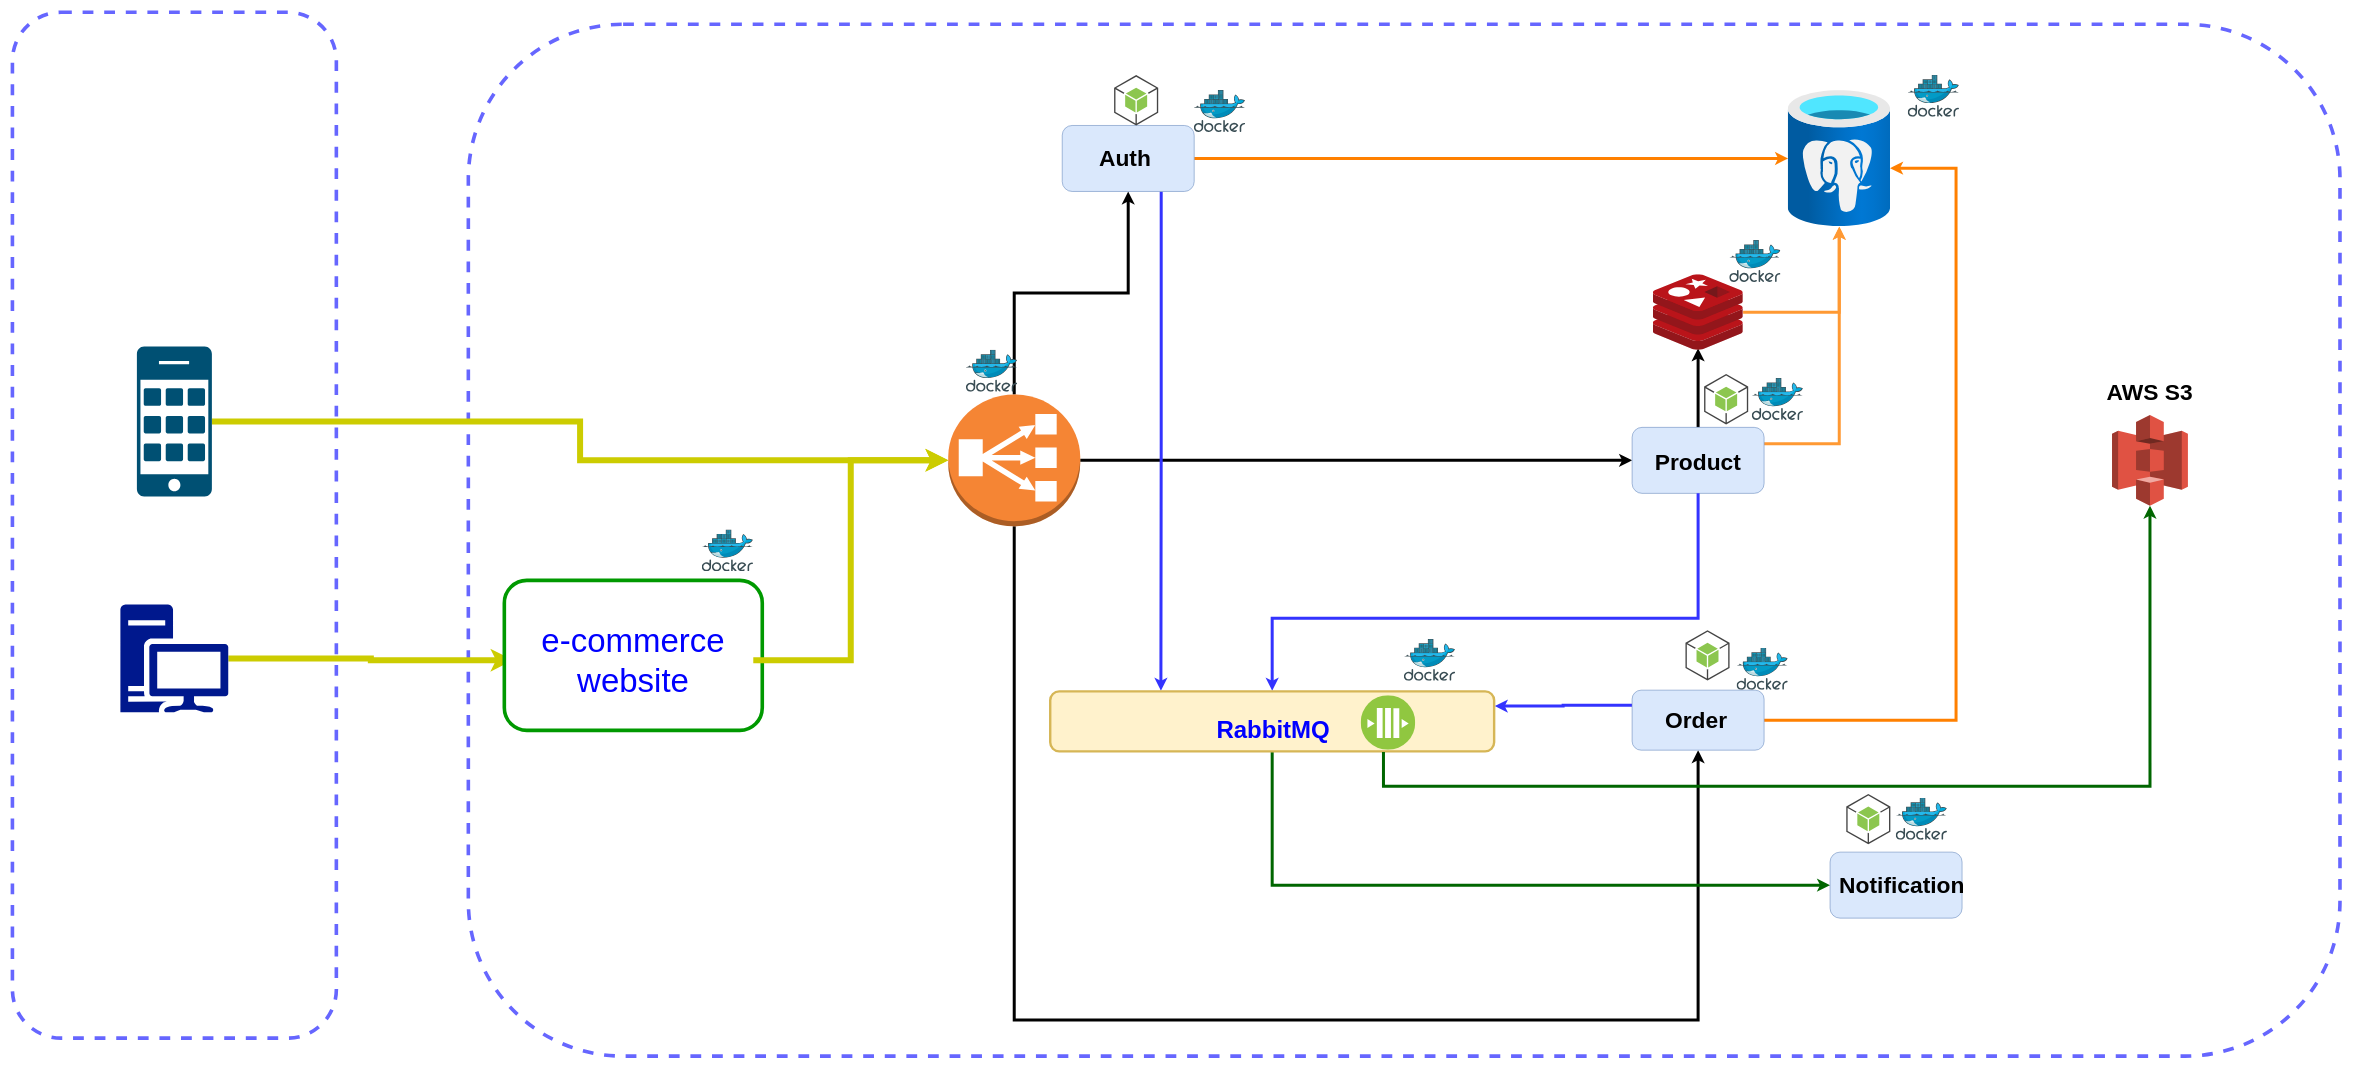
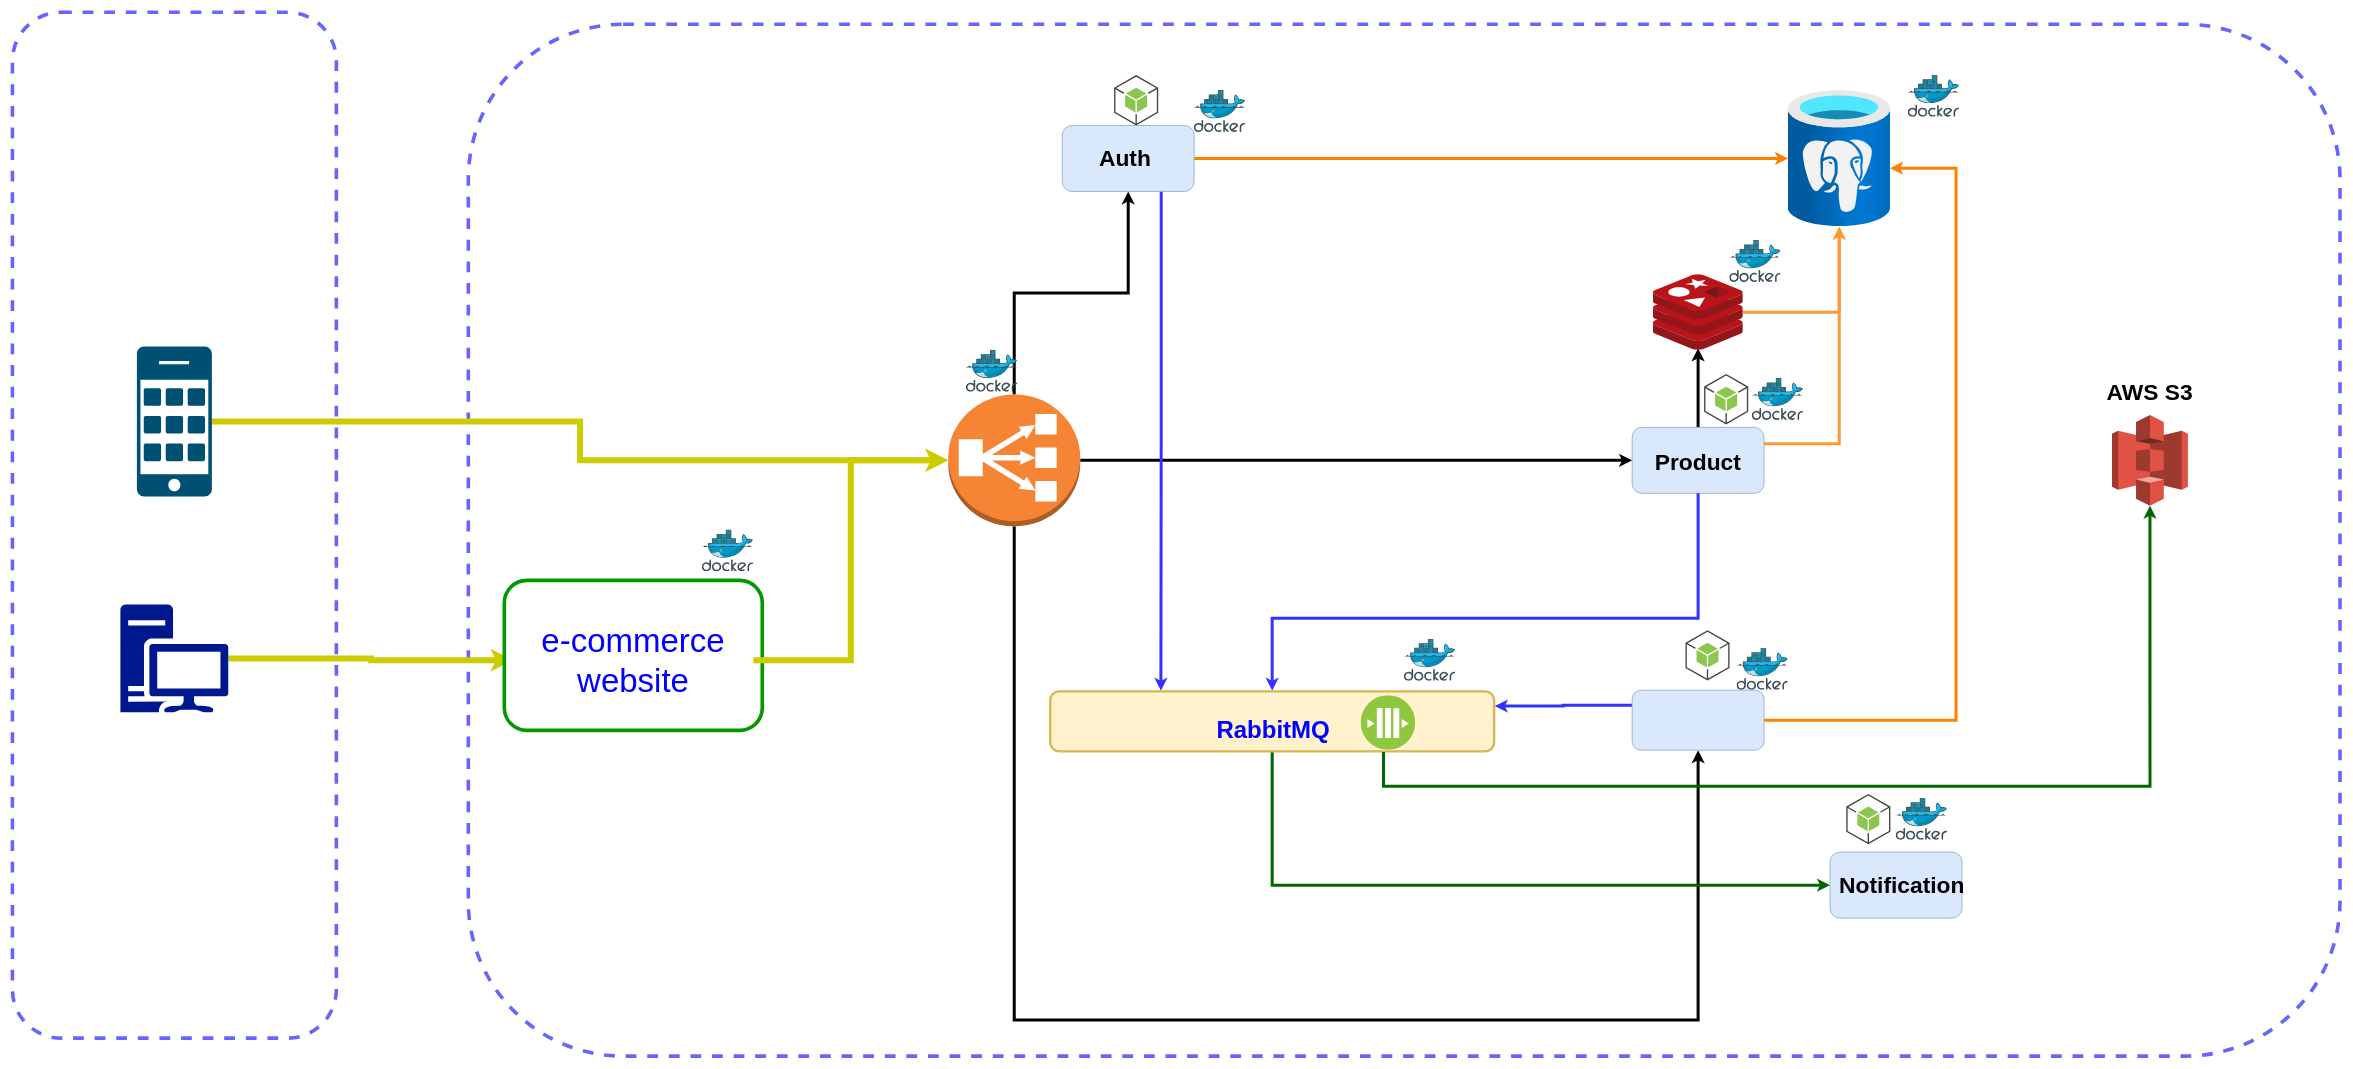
  <mxCell id="0" style=";html=1;" />
  <mxCell id="1" style=";html=1;" parent="0" />
  <mxCell id="2" value="" style="rounded=1;whiteSpace=wrap;html=1;fontColor=#0000FF;strokeColor=#6666FF;strokeWidth=6;dashed=1;" parent="1" vertex="1"><mxGeometry x="780" y="40" width="3120" height="1720" as="geometry" /></mxCell>
  <mxCell id="3" value="" style="rounded=1;whiteSpace=wrap;html=1;dashed=1;fontColor=#0000FF;strokeColor=#6666FF;strokeWidth=6;" parent="1" vertex="1"><mxGeometry x="20" y="20" width="540" height="1710" as="geometry" /></mxCell>
  <mxCell id="4" style="edgeStyle=orthogonalEdgeStyle;rounded=0;orthogonalLoop=1;jettySize=auto;html=1;entryX=0.5;entryY=1;entryDx=0;entryDy=0;strokeWidth=5;" parent="1" source="7" target="10" edge="1"><mxGeometry relative="1" as="geometry" /></mxCell>
  <mxCell id="5" style="edgeStyle=orthogonalEdgeStyle;rounded=0;orthogonalLoop=1;jettySize=auto;html=1;exitX=1;exitY=0.5;exitDx=0;exitDy=0;exitPerimeter=0;entryX=0;entryY=0.5;entryDx=0;entryDy=0;strokeWidth=5;" parent="1" source="7" target="15" edge="1"><mxGeometry relative="1" as="geometry" /></mxCell>
  <mxCell id="6" style="edgeStyle=orthogonalEdgeStyle;rounded=0;orthogonalLoop=1;jettySize=auto;html=1;fontColor=#0000FF;strokeWidth=5;entryX=0.5;entryY=1;entryDx=0;entryDy=0;exitX=0.5;exitY=1;exitDx=0;exitDy=0;exitPerimeter=0;" parent="1" source="7" target="28" edge="1"><mxGeometry relative="1" as="geometry"><mxPoint x="1690" y="1970" as="targetPoint" /><Array as="points"><mxPoint x="1690" y="1700" /><mxPoint x="2830" y="1700" /></Array></mxGeometry></mxCell>
  <mxCell id="7" value="" style="outlineConnect=0;dashed=0;verticalLabelPosition=bottom;verticalAlign=top;align=center;html=1;shape=mxgraph.aws3.classic_load_balancer;fillColor=#F58534;gradientColor=none;" parent="1" vertex="1"><mxGeometry x="1580" y="656.92" width="220" height="220" as="geometry" /></mxCell>
  <mxCell id="8" style="edgeStyle=orthogonalEdgeStyle;rounded=0;orthogonalLoop=1;jettySize=auto;html=1;strokeWidth=5;strokeColor=#FF8000;" parent="1" source="10" target="18" edge="1"><mxGeometry relative="1" as="geometry" /></mxCell>
  <mxCell id="9" style="edgeStyle=orthogonalEdgeStyle;rounded=0;orthogonalLoop=1;jettySize=auto;html=1;exitX=0.75;exitY=1;exitDx=0;exitDy=0;entryX=0.25;entryY=0;entryDx=0;entryDy=0;fontColor=#0000FF;strokeWidth=5;strokeColor=#3333FF;" parent="1" source="10" target="31" edge="1"><mxGeometry relative="1" as="geometry" /></mxCell>
  <mxCell id="10" value="" style="rounded=1;whiteSpace=wrap;html=1;fillColor=#dae8fc;strokeColor=#6c8ebf;" parent="1" vertex="1"><mxGeometry x="1770" y="208.66" width="220" height="110" as="geometry" /></mxCell>
  <mxCell id="11" value="&lt;font style=&quot;font-size: 38px&quot;&gt;&lt;b&gt;Auth&lt;/b&gt;&lt;/font&gt;" style="text;html=1;strokeColor=none;fillColor=none;align=center;verticalAlign=middle;whiteSpace=wrap;rounded=0;" parent="1" vertex="1"><mxGeometry x="1820" y="233.66" width="110" height="60" as="geometry" /></mxCell>
  <mxCell id="12" value="" style="aspect=fixed;html=1;points=[];align=center;image;fontSize=12;image=img/lib/mscae/Docker.svg;" parent="1" vertex="1"><mxGeometry x="2882.44" y="400" width="85.37" height="70" as="geometry" /></mxCell>
  <mxCell id="13" style="edgeStyle=orthogonalEdgeStyle;rounded=0;orthogonalLoop=1;jettySize=auto;html=1;strokeWidth=5;" parent="1" source="15" edge="1"><mxGeometry relative="1" as="geometry"><mxPoint x="2830" y="580" as="targetPoint" /></mxGeometry></mxCell>
  <mxCell id="14" style="edgeStyle=orthogonalEdgeStyle;rounded=0;orthogonalLoop=1;jettySize=auto;html=1;exitX=1;exitY=0.25;exitDx=0;exitDy=0;fontColor=#0000FF;strokeColor=#FF9933;strokeWidth=5;" parent="1" source="15" target="18" edge="1"><mxGeometry relative="1" as="geometry" /></mxCell>
  <mxCell id="15" value="" style="rounded=1;whiteSpace=wrap;html=1;fillColor=#dae8fc;strokeColor=#6c8ebf;" parent="1" vertex="1"><mxGeometry x="2720" y="711.92" width="220" height="110" as="geometry" /></mxCell>
  <mxCell id="16" style="edgeStyle=orthogonalEdgeStyle;rounded=0;orthogonalLoop=1;jettySize=auto;html=1;strokeColor=#3333FF;exitX=0.5;exitY=1;exitDx=0;exitDy=0;strokeWidth=5;" edge="1" parent="1" source="15" target="31"><mxGeometry relative="1" as="geometry"><mxPoint x="2370" y="870" as="sourcePoint" /><Array as="points"><mxPoint x="2830" y="1030" /><mxPoint x="2120" y="1030" /></Array></mxGeometry></mxCell>
  <mxCell id="17" value="&lt;font style=&quot;font-size: 38px&quot;&gt;&lt;b&gt;Product&lt;/b&gt;&lt;/font&gt;" style="text;html=1;strokeColor=none;fillColor=none;align=center;verticalAlign=middle;whiteSpace=wrap;rounded=0;" parent="1" vertex="1"><mxGeometry x="2775" y="740" width="110" height="60" as="geometry" /></mxCell>
  <mxCell id="18" value="" style="aspect=fixed;html=1;points=[];align=center;image;fontSize=12;image=img/lib/azure2/databases/Azure_Database_PostgreSQL_Server.svg;" parent="1" vertex="1"><mxGeometry x="2980" y="150" width="170.5" height="227.33" as="geometry" /></mxCell>
  <mxCell id="19" style="edgeStyle=orthogonalEdgeStyle;rounded=0;orthogonalLoop=1;jettySize=auto;html=1;strokeWidth=5;strokeColor=#FF9933;" parent="1" source="20" target="18" edge="1"><mxGeometry relative="1" as="geometry" /></mxCell>
  <mxCell id="20" value="" style="aspect=fixed;html=1;points=[];align=center;image;fontSize=12;image=img/lib/mscae/Cache_Redis_Product.svg;" parent="1" vertex="1"><mxGeometry x="2755" y="457" width="150" height="126" as="geometry" /></mxCell>
  <mxCell id="21" value="" style="aspect=fixed;html=1;points=[];align=center;image;fontSize=12;image=img/lib/mscae/Docker.svg;" parent="1" vertex="1"><mxGeometry x="2920" y="630" width="85.37" height="70" as="geometry" /></mxCell>
  <mxCell id="22" value="" style="aspect=fixed;html=1;points=[];align=center;image;fontSize=12;image=img/lib/mscae/Docker.svg;" parent="1" vertex="1"><mxGeometry x="1610" y="583" width="85.37" height="70" as="geometry" /></mxCell>
  <mxCell id="23" value="" style="aspect=fixed;html=1;points=[];align=center;image;fontSize=12;image=img/lib/mscae/Docker.svg;" parent="1" vertex="1"><mxGeometry x="1990" y="150" width="85.37" height="70" as="geometry" /></mxCell>
  <mxCell id="24" value="" style="outlineConnect=0;dashed=0;verticalLabelPosition=bottom;verticalAlign=top;align=center;html=1;shape=mxgraph.aws3.s3;fillColor=#E05243;gradientColor=none;" parent="1" vertex="1"><mxGeometry x="3520" y="691.38" width="126.5" height="151.08" as="geometry" /></mxCell>
  <mxCell id="25" value="&lt;font style=&quot;font-size: 38px&quot;&gt;&lt;b&gt;AWS S3&lt;/b&gt;&lt;/font&gt;" style="text;html=1;strokeColor=none;fillColor=none;align=center;verticalAlign=middle;whiteSpace=wrap;rounded=0;" parent="1" vertex="1"><mxGeometry x="3509.47" y="623" width="147.56" height="60" as="geometry" /></mxCell>
  <mxCell id="26" style="edgeStyle=orthogonalEdgeStyle;rounded=0;orthogonalLoop=1;jettySize=auto;html=1;exitX=0;exitY=0.25;exitDx=0;exitDy=0;entryX=1;entryY=0.25;entryDx=0;entryDy=0;fontColor=#0000FF;strokeWidth=5;strokeColor=#3333FF;" parent="1" source="28" target="31" edge="1"><mxGeometry relative="1" as="geometry" /></mxCell>
  <mxCell id="27" style="edgeStyle=orthogonalEdgeStyle;rounded=0;orthogonalLoop=1;jettySize=auto;html=1;exitX=1;exitY=0.5;exitDx=0;exitDy=0;entryX=0.997;entryY=0.571;entryDx=0;entryDy=0;entryPerimeter=0;fontColor=#0000FF;strokeWidth=5;strokeColor=#FF8000;" parent="1" source="28" target="18" edge="1"><mxGeometry relative="1" as="geometry"><Array as="points"><mxPoint x="3260" y="1200" /><mxPoint x="3260" y="280" /></Array></mxGeometry></mxCell>
  <mxCell id="28" value="" style="rounded=1;whiteSpace=wrap;html=1;fillColor=#dae8fc;strokeColor=#6c8ebf;" parent="1" vertex="1"><mxGeometry x="2720" y="1150" width="220" height="100" as="geometry" /></mxCell>
  <mxCell id="29" value="" style="aspect=fixed;html=1;points=[];align=center;image;fontSize=12;image=img/lib/mscae/Docker.svg;" parent="1" vertex="1"><mxGeometry x="2894.63" y="1080" width="85.37" height="70" as="geometry" /></mxCell>
  <mxCell id="30" style="edgeStyle=orthogonalEdgeStyle;rounded=0;orthogonalLoop=1;jettySize=auto;html=1;entryX=0;entryY=0.5;entryDx=0;entryDy=0;fontColor=#0000FF;strokeWidth=5;exitX=0.5;exitY=1;exitDx=0;exitDy=0;strokeColor=#006600;" parent="1" source="31" target="34" edge="1"><mxGeometry relative="1" as="geometry" /></mxCell>
  <mxCell id="31" value="" style="rounded=1;whiteSpace=wrap;html=1;strokeWidth=4;perimeterSpacing=1;fillColor=#fff2cc;strokeColor=#d6b656;" parent="1" vertex="1"><mxGeometry x="1750" y="1152" width="740" height="100" as="geometry" /></mxCell>
  <mxCell id="32" value="&lt;font style=&quot;font-size: 40px&quot;&gt;&lt;b&gt;RabbitMQ&lt;/b&gt;&lt;/font&gt;" style="text;html=1;strokeColor=none;fillColor=none;align=center;verticalAlign=middle;whiteSpace=wrap;rounded=0;fontColor=#0000FF;strokeWidth=6;" parent="1" vertex="1"><mxGeometry x="2022" y="1186" width="200" height="60" as="geometry" /></mxCell>
- <mxCell id="33" value="&lt;font style=&quot;font-size: 38px&quot;&gt;&lt;b&gt;Order&lt;/b&gt;&lt;/font&gt;" style="text;html=1;strokeColor=none;fillColor=none;align=center;verticalAlign=middle;whiteSpace=wrap;rounded=0;" parent="1" vertex="1"><mxGeometry x="2772.44" y="1170" width="110" height="60" as="geometry" /></mxCell>
  <mxCell id="34" value="" style="rounded=1;whiteSpace=wrap;html=1;fillColor=#dae8fc;strokeColor=#6c8ebf;" parent="1" vertex="1"><mxGeometry x="3050" y="1420" width="220" height="110" as="geometry" /></mxCell>
  <mxCell id="35" value="&lt;font style=&quot;font-size: 38px&quot;&gt;&lt;b&gt;Notification&lt;/b&gt;&lt;/font&gt;" style="text;html=1;strokeColor=none;fillColor=none;align=center;verticalAlign=middle;whiteSpace=wrap;rounded=0;" parent="1" vertex="1"><mxGeometry x="3115" y="1445" width="110" height="60" as="geometry" /></mxCell>
  <mxCell id="36" value="" style="outlineConnect=0;dashed=0;verticalLabelPosition=bottom;verticalAlign=top;align=center;html=1;shape=mxgraph.aws3.android;fillColor=#8CC64F;gradientColor=none;fontColor=#0000FF;strokeWidth=6;" parent="1" vertex="1"><mxGeometry x="1856.5" y="124.66" width="73.5" height="84" as="geometry" /></mxCell>
  <mxCell id="37" style="edgeStyle=orthogonalEdgeStyle;rounded=0;orthogonalLoop=1;jettySize=auto;html=1;entryX=0;entryY=0.5;entryDx=0;entryDy=0;fontColor=#0000FF;strokeColor=#CCCC00;strokeWidth=10;" parent="1" source="38" target="49" edge="1"><mxGeometry relative="1" as="geometry" /></mxCell>
  <mxCell id="38" value="" style="aspect=fixed;pointerEvents=1;shadow=0;dashed=0;html=1;strokeColor=none;labelPosition=center;verticalLabelPosition=bottom;verticalAlign=top;align=center;fillColor=#00188D;shape=mxgraph.mscae.enterprise.workstation_client;fontColor=#0000FF;" parent="1" vertex="1"><mxGeometry x="200" y="1007" width="180" height="180" as="geometry" /></mxCell>
  <mxCell id="39" style="edgeStyle=orthogonalEdgeStyle;rounded=0;orthogonalLoop=1;jettySize=auto;html=1;entryX=0;entryY=0.5;entryDx=0;entryDy=0;entryPerimeter=0;fontColor=#0000FF;strokeColor=#CCCC00;strokeWidth=10;" parent="1" source="40" target="7" edge="1"><mxGeometry relative="1" as="geometry" /></mxCell>
  <mxCell id="40" value="" style="points=[[0.015,0.015,0],[0.985,0.015,0],[0.985,0.985,0],[0.015,0.985,0],[0.25,0,0],[0.5,0,0],[0.75,0,0],[1,0.25,0],[1,0.5,0],[1,0.75,0],[0.75,1,0],[0.5,1,0],[0.25,1,0],[0,0.75,0],[0,0.5,0],[0,0.25,0]];verticalLabelPosition=bottom;html=1;verticalAlign=top;aspect=fixed;align=center;pointerEvents=1;shape=mxgraph.cisco19.cell_phone;fillColor=#005073;strokeColor=none;fontColor=#0000FF;" parent="1" vertex="1"><mxGeometry x="227.5" y="577" width="125" height="250" as="geometry" /></mxCell>
  <mxCell id="41" value="" style="aspect=fixed;html=1;points=[];align=center;image;fontSize=12;image=img/lib/mscae/Docker.svg;" parent="1" vertex="1"><mxGeometry x="3160" y="1330" width="85.37" height="70" as="geometry" /></mxCell>
  <mxCell id="42" value="" style="outlineConnect=0;dashed=0;verticalLabelPosition=bottom;verticalAlign=top;align=center;html=1;shape=mxgraph.aws3.android;fillColor=#8CC64F;gradientColor=none;fontColor=#0000FF;strokeWidth=6;" parent="1" vertex="1"><mxGeometry x="2840" y="623" width="73.5" height="84" as="geometry" /></mxCell>
  <mxCell id="43" value="" style="outlineConnect=0;dashed=0;verticalLabelPosition=bottom;verticalAlign=top;align=center;html=1;shape=mxgraph.aws3.android;fillColor=#8CC64F;gradientColor=none;fontColor=#0000FF;strokeWidth=6;" parent="1" vertex="1"><mxGeometry x="3077" y="1323" width="73.5" height="84" as="geometry" /></mxCell>
  <mxCell id="44" value="" style="outlineConnect=0;dashed=0;verticalLabelPosition=bottom;verticalAlign=top;align=center;html=1;shape=mxgraph.aws3.android;fillColor=#8CC64F;gradientColor=none;fontColor=#0000FF;strokeWidth=6;" parent="1" vertex="1"><mxGeometry x="2808.94" y="1050" width="73.5" height="84" as="geometry" /></mxCell>
  <mxCell id="45" value="" style="aspect=fixed;html=1;points=[];align=center;image;fontSize=12;image=img/lib/mscae/Docker.svg;" parent="1" vertex="1"><mxGeometry x="3180" y="124.66" width="85.37" height="70" as="geometry" /></mxCell>
  <mxCell id="46" value="" style="shape=image;html=1;verticalAlign=top;verticalLabelPosition=bottom;labelBackgroundColor=#ffffff;imageAspect=0;aspect=fixed;image=https://cdn4.iconfinder.com/data/icons/logos-brands-5/24/nginx-128.png;dashed=1;fontColor=#0000FF;strokeColor=#6666FF;strokeWidth=6;" parent="1" vertex="1"><mxGeometry x="1510" y="583" width="90" height="90" as="geometry" /></mxCell>
  <mxCell id="47" value="" style="rounded=1;whiteSpace=wrap;html=1;fontColor=#0000FF;strokeWidth=6;strokeColor=#009900;" parent="1" vertex="1"><mxGeometry x="840" y="967" width="430" height="250" as="geometry" /></mxCell>
  <mxCell id="48" style="edgeStyle=orthogonalEdgeStyle;rounded=0;orthogonalLoop=1;jettySize=auto;html=1;entryX=0;entryY=0.5;entryDx=0;entryDy=0;entryPerimeter=0;fontColor=#0000FF;strokeWidth=10;strokeColor=#CCCC00;" parent="1" source="49" target="7" edge="1"><mxGeometry relative="1" as="geometry" /></mxCell>
  <mxCell id="49" value="&lt;font style=&quot;font-size: 55px&quot;&gt;e-commerce website&lt;/font&gt;" style="text;html=1;strokeColor=none;fillColor=none;align=center;verticalAlign=middle;whiteSpace=wrap;rounded=0;fontColor=#0000FF;" parent="1" vertex="1"><mxGeometry x="855" y="1040" width="400" height="120" as="geometry" /></mxCell>
  <mxCell id="50" value="" style="shape=image;html=1;verticalAlign=top;verticalLabelPosition=bottom;labelBackgroundColor=#ffffff;imageAspect=0;aspect=fixed;image=https://cdn4.iconfinder.com/data/icons/logos-3/600/React.js_logo-128.png;fontColor=#0000FF;strokeColor=#000000;strokeWidth=6;" parent="1" vertex="1"><mxGeometry x="1050" y="870" width="95" height="95" as="geometry" /></mxCell>
  <mxCell id="51" value="" style="aspect=fixed;html=1;points=[];align=center;image;fontSize=12;image=img/lib/mscae/Docker.svg;" parent="1" vertex="1"><mxGeometry x="1169.63" y="882.5" width="85.37" height="70" as="geometry" /></mxCell>
  <mxCell id="52" style="edgeStyle=orthogonalEdgeStyle;rounded=0;orthogonalLoop=1;jettySize=auto;html=1;entryX=0.5;entryY=1;entryDx=0;entryDy=0;fontColor=#0000FF;strokeWidth=5;exitX=0.75;exitY=1;exitDx=0;exitDy=0;strokeColor=#006600;entryPerimeter=0;" edge="1" parent="1" source="31" target="24"><mxGeometry relative="1" as="geometry"><mxPoint x="2130" y="1263" as="sourcePoint" /><mxPoint x="3060" y="1485" as="targetPoint" /><Array as="points"><mxPoint x="2306" y="1310" /><mxPoint x="3583" y="1310" /></Array></mxGeometry></mxCell>
  <mxCell id="53" value="" style="aspect=fixed;perimeter=ellipsePerimeter;html=1;align=center;shadow=0;dashed=0;fontColor=#4277BB;labelBackgroundColor=#ffffff;fontSize=12;spacingTop=3;image;image=img/lib/ibm/blockchain/message_bus.svg;" vertex="1" parent="1"><mxGeometry x="2268" y="1159" width="91" height="91" as="geometry" /></mxCell>
  <mxCell id="54" value="" style="aspect=fixed;html=1;points=[];align=center;image;fontSize=12;image=img/lib/mscae/Docker.svg;" vertex="1" parent="1"><mxGeometry x="2340" y="1065" width="85.37" height="70" as="geometry" /></mxCell>
